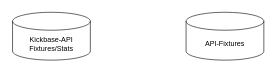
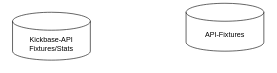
  <mxCell id="0" />
  <mxCell id="1" parent="0" />
  <mxCell id="2" value="Kickbase-API&lt;br&gt;Fixtures/Stats" style="shape=cylinder3;whiteSpace=wrap;html=1;boundedLbl=1;backgroundOutline=1;size=15;" vertex="1" parent="1"><mxGeometry x="20" y="20" width="130" height="80" as="geometry" /></mxCell>
- <mxCell id="3" value="API-Fixtures" style="shape=cylinder3;whiteSpace=wrap;html=1;boundedLbl=1;backgroundOutline=1;size=15;" vertex="1" parent="1"><mxGeometry x="310" y="20" width="130" height="80" as="geometry" /></mxCell>
+ <mxCell id="3" value="API-Fixtures" style="shape=cylinder3;whiteSpace=wrap;html=1;boundedLbl=1;backgroundOutline=1;size=15;" vertex="1" parent="1"><mxGeometry x="310" y="5" width="130" height="80" as="geometry" /></mxCell>
